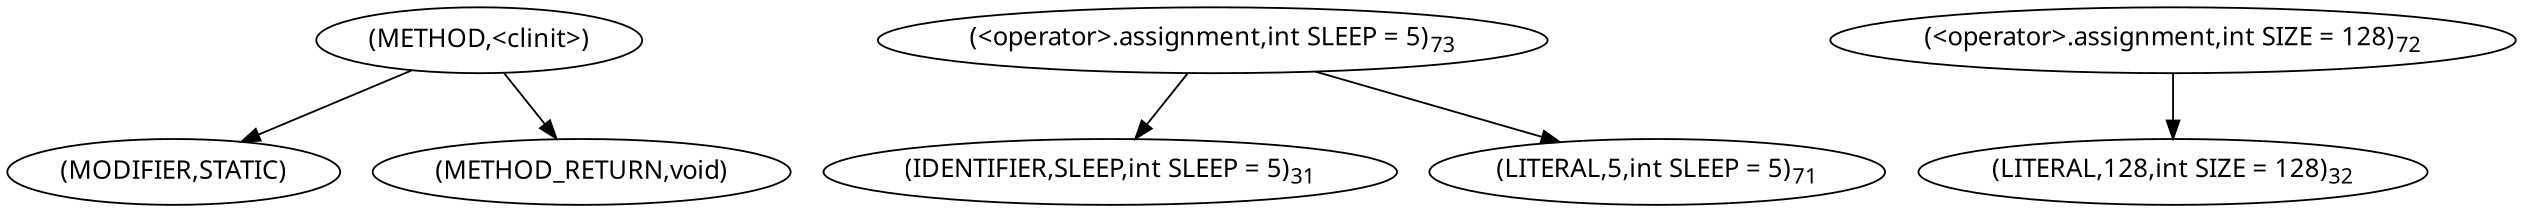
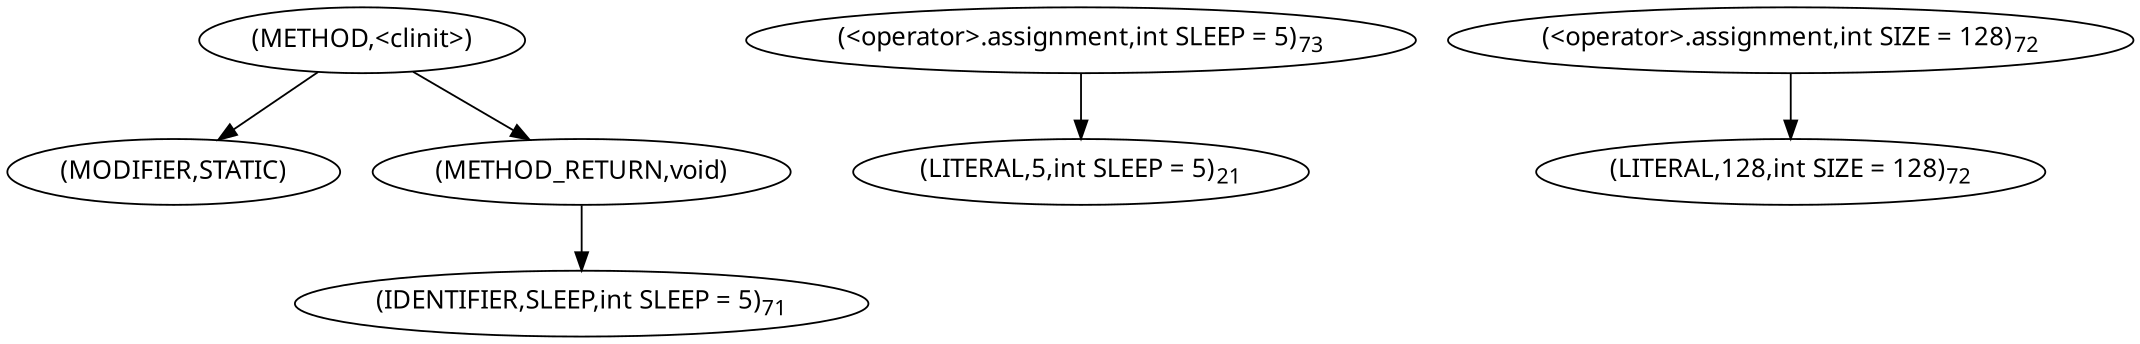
  digraph {
    fontname="Noto Sans"
    node [fontname="Noto Sans"]
    edge [fontname="Noto Sans"]
    n1 [label=<(METHOD,&lt;clinit&gt;)>]
    n2 [label=<(MODIFIER,STATIC)>]
    n3 [label=<(METHOD_RETURN,void)>]
    n4 [label=<(&lt;operator&gt;.assignment,int SLEEP = 5)<SUB>73</SUB>>]
-   n5 [label=<(IDENTIFIER,SLEEP,int SLEEP = 5)<SUB>31</SUB>>]
-   n6 [label=<(LITERAL,5,int SLEEP = 5)<SUB>71</SUB>>]
+   n5 [label=<(IDENTIFIER,SLEEP,int SLEEP = 5)<SUB>71</SUB>>]
+   n6 [label=<(LITERAL,5,int SLEEP = 5)<SUB>21</SUB>>]
    n7 [label=<(&lt;operator&gt;.assignment,int SIZE = 128)<SUB>72</SUB>>]
-   n8 [label=<(LITERAL,128,int SIZE = 128)<SUB>32</SUB>>]
+   n8 [label=<(LITERAL,128,int SIZE = 128)<SUB>72</SUB>>]
    n1 -> n2
    n1 -> n3
-   n4 -> n5
+   n3 -> n5
    n4 -> n6
    n7 -> n8
  }
